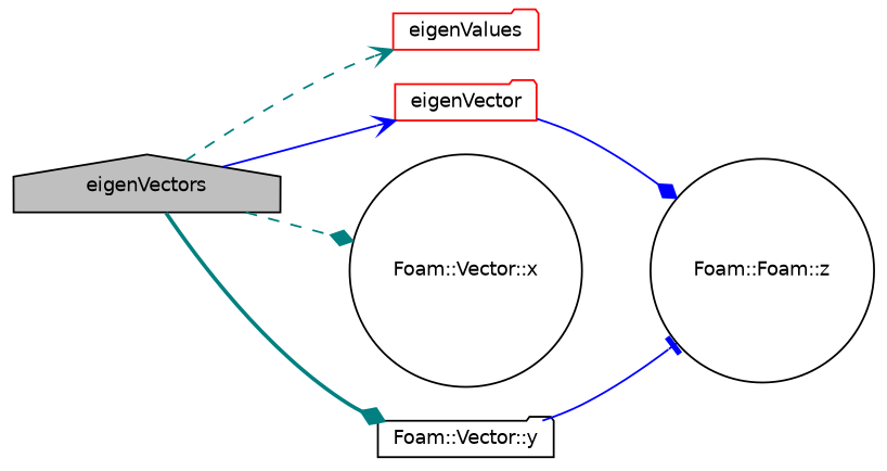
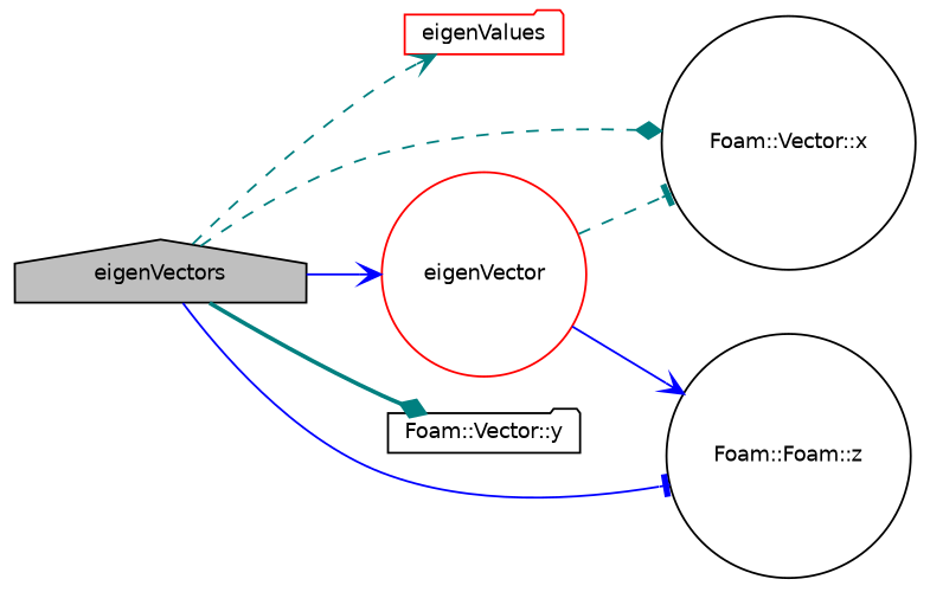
  digraph {
    rankdir=LR
    node [color=black fontname=Helvetica fontsize=10 shape=folder]
    edge [arrowhead=diamond color=teal fontname=Helvetica fontsize=10 labelfontname=Helvetica labelfontsize=10 style=dashed]
    n1 [fillcolor=grey75 fontcolor=black height=0.2 label=eigenVectors shape=house style=filled width=0.4]
    n2 [color=red height=0.2 label=eigenValues width=0.4]
-   n3 [color=red height=0.2 label=eigenVector width=0.4]
+   n3 [color=red height=0.2 label=eigenVector shape=circle width=0.4]
    n4 [height=0.2 label="Foam::Vector::x" shape=circle width=0.4]
    n5 [height=0.2 label="Foam::Vector::y" width=0.4]
    n6 [height=0.2 label="Foam::Foam::z" shape=circle width=0.4]
    n1 -> n2 [arrowhead=vee]
    n1 -> n3 [arrowhead=vee color=blue style=solid]
    n1 -> n4
    n1 -> n5 [style=bold]
-   n5 -> n6 [arrowhead=tee color=blue style=solid]
-   n3 -> n6 [color=blue style=solid]
+   n1 -> n6 [arrowhead=tee color=blue style=solid]
+   n3 -> n4 [arrowhead=tee]
+   n3 -> n6 [arrowhead=vee color=blue style=solid]
  }
